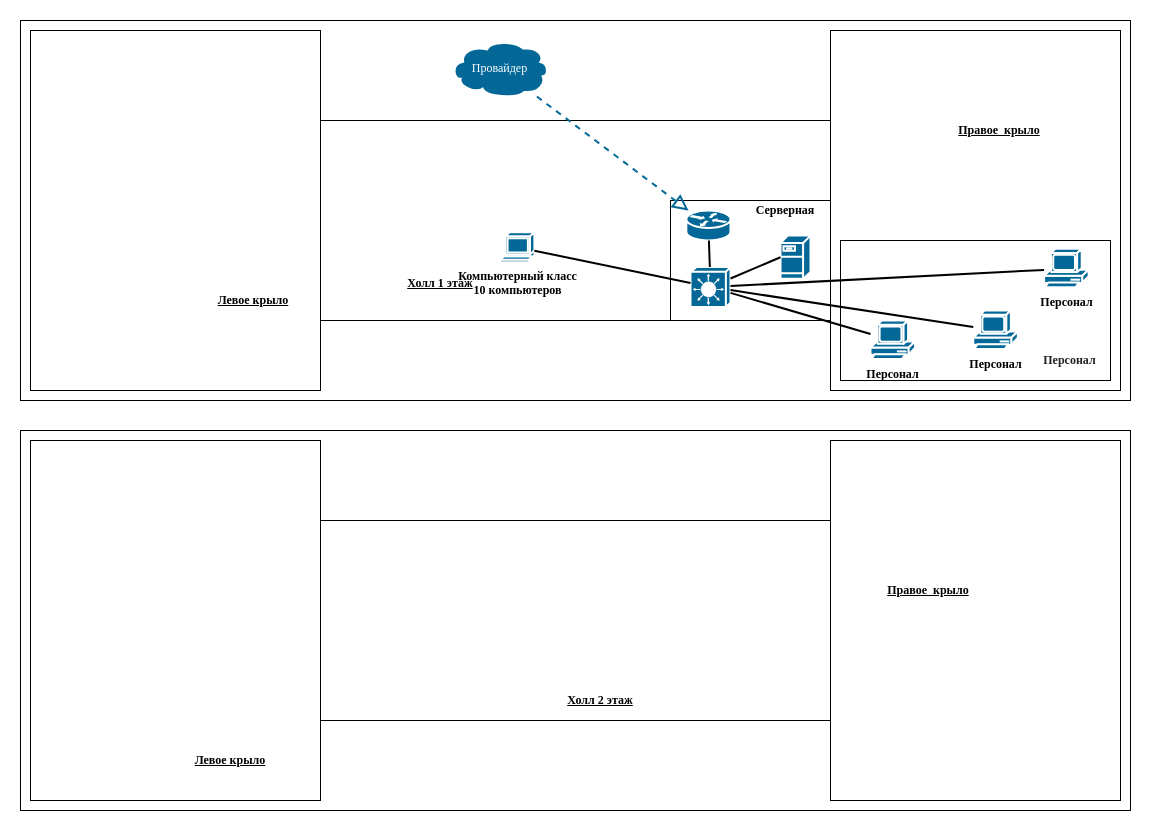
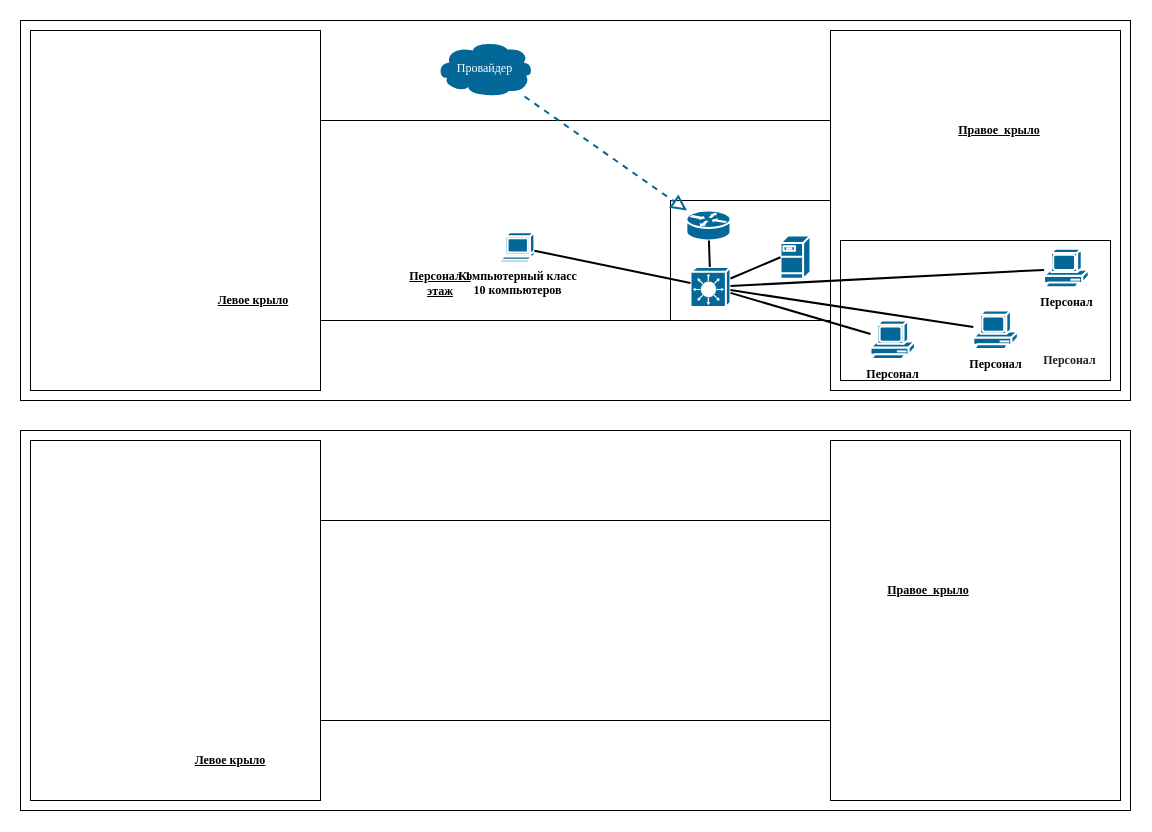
  <mxCell id="0" />
  <mxCell id="1" parent="0" />
  <mxCell id="2" value="" style="rounded=0;whiteSpace=wrap;html=1;fillColor=none;" parent="1" vertex="1"><mxGeometry x="20" y="20" width="1110" height="380" as="geometry" /></mxCell>
  <mxCell id="3" value="" style="rounded=0;whiteSpace=wrap;html=1;fillColor=none;" parent="1" vertex="1"><mxGeometry x="20" y="430" width="1110" height="380" as="geometry" /></mxCell>
  <mxCell id="4" value="" style="rounded=0;whiteSpace=wrap;html=1;fillColor=none;" parent="1" vertex="1"><mxGeometry x="30" y="30" width="290" height="360" as="geometry" /></mxCell>
  <mxCell id="5" value="" style="rounded=0;whiteSpace=wrap;html=1;fillColor=none;" parent="1" vertex="1"><mxGeometry x="830" y="30" width="290" height="360" as="geometry" /></mxCell>
  <mxCell id="6" value="" style="rounded=0;whiteSpace=wrap;html=1;fillColor=none;" parent="1" vertex="1"><mxGeometry x="320" y="120" width="510" height="200" as="geometry" /></mxCell>
  <mxCell id="7" value="" style="rounded=0;whiteSpace=wrap;html=1;fillColor=none;" parent="1" vertex="1"><mxGeometry x="670" y="200" width="160" height="120" as="geometry" /></mxCell>
  <mxCell id="8" value="Правое&amp;nbsp; крыло" style="text;html=1;strokeColor=none;fillColor=none;align=center;verticalAlign=middle;whiteSpace=wrap;rounded=0;fontFamily=Times New Roman;fontStyle=5" parent="1" vertex="1"><mxGeometry x="953.61" y="110" width="90" height="40" as="geometry" /></mxCell>
  <mxCell id="9" value="" style="rounded=0;whiteSpace=wrap;html=1;fillColor=none;fontFamily=Times New Roman;" parent="1" vertex="1"><mxGeometry x="840" y="240" width="270" height="140" as="geometry" /></mxCell>
  <mxCell id="10" value="&lt;span style=&quot;color: rgba(0 , 0 , 0 , 0.87) ; text-align: left ; background-color: rgb(255 , 255 , 255)&quot;&gt;&lt;font style=&quot;font-size: 12px&quot;&gt;Персонал&lt;/font&gt;&lt;/span&gt;" style="text;html=1;strokeColor=none;fillColor=none;align=center;verticalAlign=middle;whiteSpace=wrap;rounded=0;fontFamily=Times New Roman;fontStyle=1" parent="1" vertex="1"><mxGeometry x="1029.11" y="350" width="80.89" height="20" as="geometry" /></mxCell>
- <mxCell id="11" value="Серверная" style="text;html=1;strokeColor=none;fillColor=none;align=center;verticalAlign=middle;whiteSpace=wrap;rounded=0;fontFamily=Times New Roman;fontStyle=1" parent="1" vertex="1"><mxGeometry x="740" y="200" width="90" height="20" as="geometry" /></mxCell>
  <mxCell id="12" value="" style="shape=mxgraph.cisco.routers.router;html=1;pointerEvents=1;dashed=0;fillColor=#036897;strokeColor=#ffffff;strokeWidth=2;verticalLabelPosition=bottom;verticalAlign=top;align=center;outlineConnect=0;fontFamily=Times New Roman;" parent="1" vertex="1"><mxGeometry x="685.85" y="210" width="44.15" height="30" as="geometry" /></mxCell>
  <mxCell id="13" value="" style="shape=mxgraph.cisco.switches.layer_3_switch;html=1;pointerEvents=1;dashed=0;fillColor=#036897;strokeColor=#ffffff;strokeWidth=2;verticalLabelPosition=bottom;verticalAlign=top;align=center;outlineConnect=0;fontFamily=Times New Roman;fontSize=12;fontColor=#000000;" parent="1" vertex="1"><mxGeometry x="690" y="266.52" width="40" height="40" as="geometry" /></mxCell>
  <mxCell id="14" value="" style="shape=mxgraph.cisco.servers.fileserver;html=1;pointerEvents=1;dashed=0;fillColor=#036897;strokeColor=#ffffff;strokeWidth=2;verticalLabelPosition=bottom;verticalAlign=top;align=center;outlineConnect=0;fontFamily=Times New Roman;" parent="1" vertex="1"><mxGeometry x="780" y="235.11" width="30" height="43.26" as="geometry" /></mxCell>
- <mxCell id="15" value="Холл 1 этаж" style="text;html=1;strokeColor=none;fillColor=none;align=center;verticalAlign=middle;whiteSpace=wrap;rounded=0;fontFamily=Times New Roman;fontStyle=5" parent="1" vertex="1"><mxGeometry x="400" y="263.26" width="80" height="40" as="geometry" /></mxCell>
+ <mxCell id="15" value="Персонал 1 этаж" style="text;html=1;strokeColor=none;fillColor=none;align=center;verticalAlign=middle;whiteSpace=wrap;rounded=0;fontFamily=Times New Roman;fontStyle=5" parent="1" vertex="1"><mxGeometry x="400" y="263.26" width="80" height="40" as="geometry" /></mxCell>
  <mxCell id="16" value="" style="rounded=0;whiteSpace=wrap;html=1;fillColor=none;" parent="1" vertex="1"><mxGeometry x="30" y="440" width="290" height="360" as="geometry" /></mxCell>
  <mxCell id="17" value="" style="rounded=0;whiteSpace=wrap;html=1;fillColor=none;" parent="1" vertex="1"><mxGeometry x="830" y="440" width="290" height="360" as="geometry" /></mxCell>
  <mxCell id="18" value="" style="rounded=0;whiteSpace=wrap;html=1;fillColor=none;" parent="1" vertex="1"><mxGeometry x="320" y="520" width="510" height="200" as="geometry" /></mxCell>
  <mxCell id="19" value="Левое крыло" style="text;html=1;strokeColor=none;fillColor=none;align=center;verticalAlign=middle;whiteSpace=wrap;rounded=0;fontFamily=Times New Roman;fontStyle=5" parent="1" vertex="1"><mxGeometry x="212.78" y="280" width="80" height="40" as="geometry" /></mxCell>
  <mxCell id="20" value="Левое крыло" style="text;html=1;strokeColor=none;fillColor=none;align=center;verticalAlign=middle;whiteSpace=wrap;rounded=0;fontFamily=Times New Roman;fontStyle=5" parent="1" vertex="1"><mxGeometry x="190" y="740" width="80" height="40" as="geometry" /></mxCell>
  <mxCell id="21" value="Правое&amp;nbsp; крыло" style="text;html=1;strokeColor=none;fillColor=none;align=center;verticalAlign=middle;whiteSpace=wrap;rounded=0;fontFamily=Times New Roman;fontStyle=5" parent="1" vertex="1"><mxGeometry x="882.78" y="570" width="90" height="40" as="geometry" /></mxCell>
- <mxCell id="22" value="Холл 2 этаж" style="text;html=1;strokeColor=none;fillColor=none;align=center;verticalAlign=middle;whiteSpace=wrap;rounded=0;fontFamily=Times New Roman;fontStyle=5" parent="1" vertex="1"><mxGeometry x="560" y="680" width="80" height="40" as="geometry" /></mxCell>
  <mxCell id="23" value="" style="endArrow=none;html=1;fontFamily=Times New Roman;strokeWidth=2;exitX=0;exitY=0.5;exitDx=0;exitDy=0;exitPerimeter=0;" parent="1" source="14" target="13" edge="1"><mxGeometry width="50" height="50" relative="1" as="geometry"><mxPoint x="720.617" y="100" as="sourcePoint" /><mxPoint x="718.224" y="220" as="targetPoint" /></mxGeometry></mxCell>
  <mxCell id="24" value="" style="endArrow=none;html=1;fontFamily=Times New Roman;strokeWidth=2;" parent="1" source="29" target="13" edge="1"><mxGeometry width="50" height="50" relative="1" as="geometry"><mxPoint x="920" y="306.82" as="sourcePoint" /><mxPoint x="746.334" y="273.26" as="targetPoint" /></mxGeometry></mxCell>
  <mxCell id="25" value="" style="endArrow=none;html=1;fontFamily=Times New Roman;strokeWidth=2;" parent="1" source="12" target="13" edge="1"><mxGeometry width="50" height="50" relative="1" as="geometry"><mxPoint x="720.617" y="100" as="sourcePoint" /><mxPoint x="718.224" y="220" as="targetPoint" /></mxGeometry></mxCell>
  <mxCell id="26" value="Компьютерный класс&lt;br&gt;10 компьютеров" style="shape=mxgraph.cisco.computers_and_peripherals.terminal;html=1;pointerEvents=1;dashed=0;fillColor=#036897;strokeColor=#ffffff;strokeWidth=2;verticalLabelPosition=bottom;verticalAlign=top;align=center;outlineConnect=0;fontFamily=Times New Roman;fontStyle=1" parent="1" vertex="1"><mxGeometry x="500" y="231.74" width="33.89" height="30" as="geometry" /></mxCell>
  <mxCell id="27" value="&lt;b&gt;Персонал&lt;br&gt;&lt;/b&gt;" style="shape=mxgraph.cisco.computers_and_peripherals.pc;html=1;pointerEvents=1;dashed=0;fillColor=#036897;strokeColor=#ffffff;strokeWidth=2;verticalLabelPosition=bottom;verticalAlign=top;align=center;outlineConnect=0;fontFamily=Times New Roman;fontStyle=1" parent="1" vertex="1"><mxGeometry x="1043.61" y="248.26" width="44.57" height="40" as="geometry" /></mxCell>
  <mxCell id="28" value="&lt;b&gt;Персонал&lt;br&gt;&lt;/b&gt;" style="shape=mxgraph.cisco.computers_and_peripherals.pc;html=1;pointerEvents=1;dashed=0;fillColor=#036897;strokeColor=#ffffff;strokeWidth=2;verticalLabelPosition=bottom;verticalAlign=top;align=center;outlineConnect=0;fontFamily=Times New Roman;fontStyle=1" parent="1" vertex="1"><mxGeometry x="972.78" y="310" width="44.57" height="40" as="geometry" /></mxCell>
  <mxCell id="29" value="&lt;b&gt;Персонал&lt;br&gt;&lt;/b&gt;" style="shape=mxgraph.cisco.computers_and_peripherals.pc;html=1;pointerEvents=1;dashed=0;fillColor=#036897;strokeColor=#ffffff;strokeWidth=2;verticalLabelPosition=bottom;verticalAlign=top;align=center;outlineConnect=0;fontFamily=Times New Roman;fontStyle=1" parent="1" vertex="1"><mxGeometry x="870" y="320" width="44.57" height="40" as="geometry" /></mxCell>
  <mxCell id="30" value="" style="endArrow=none;html=1;fontFamily=Times New Roman;strokeWidth=2;" parent="1" source="27" target="13" edge="1"><mxGeometry width="50" height="50" relative="1" as="geometry"><mxPoint x="930" y="285.76" as="sourcePoint" /><mxPoint x="746.35" y="285.76" as="targetPoint" /></mxGeometry></mxCell>
  <mxCell id="31" value="" style="endArrow=none;html=1;fontFamily=Times New Roman;strokeWidth=2;" parent="1" source="28" target="13" edge="1"><mxGeometry width="50" height="50" relative="1" as="geometry"><mxPoint x="1053.61" y="278.731" as="sourcePoint" /><mxPoint x="746.35" y="285.226" as="targetPoint" /></mxGeometry></mxCell>
  <mxCell id="32" value="" style="endArrow=none;html=1;fontFamily=Times New Roman;strokeWidth=2;" parent="1" source="26" target="13" edge="1"><mxGeometry width="50" height="50" relative="1" as="geometry"><mxPoint x="717.268" y="250" as="sourcePoint" /><mxPoint x="715.297" y="295" as="targetPoint" /></mxGeometry></mxCell>
  <mxCell id="33" style="rounded=0;orthogonalLoop=1;jettySize=auto;html=1;fontFamily=Times New Roman;strokeWidth=2;endArrow=block;endFill=0;strokeColor=#036897;dashed=1;endSize=11;startSize=0;" edge="1" parent="1" source="34" target="12"><mxGeometry relative="1" as="geometry" /></mxCell>
- <mxCell id="34" value="&lt;font color=&quot;#ffffff&quot;&gt;Провайдер&lt;/font&gt;" style="shape=mxgraph.cisco.storage.cloud;html=1;pointerEvents=1;dashed=0;strokeColor=#ffffff;strokeWidth=2;verticalLabelPosition=middle;verticalAlign=middle;align=center;outlineConnect=0;fontFamily=Times New Roman;labelPosition=center;fillColor=#036897;" vertex="1" parent="1"><mxGeometry x="450" y="40" width="98.26" height="56" as="geometry" /></mxCell>
+ <mxCell id="34" value="&lt;font color=&quot;#ffffff&quot;&gt;Провайдер&lt;/font&gt;" style="shape=mxgraph.cisco.storage.cloud;html=1;pointerEvents=1;dashed=0;strokeColor=#ffffff;strokeWidth=2;verticalLabelPosition=middle;verticalAlign=middle;align=center;outlineConnect=0;fontFamily=Times New Roman;labelPosition=center;fillColor=#036897;" vertex="1" parent="1"><mxGeometry x="435" y="40" width="98.26" height="56" as="geometry" /></mxCell>
